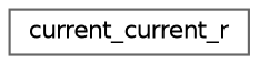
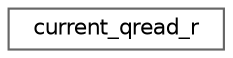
  digraph {
    rankdir=LR
-   n1 [color=grey40 fillcolor=white fontname=Helvetica fontsize=10 height=0.2 label=current_current_r shape=box style=filled width=0.4]
+   n1 [color=grey40 fillcolor=white fontname=Helvetica fontsize=10 height=0.2 label=current_qread_r shape=box style=filled width=0.4]
  }
